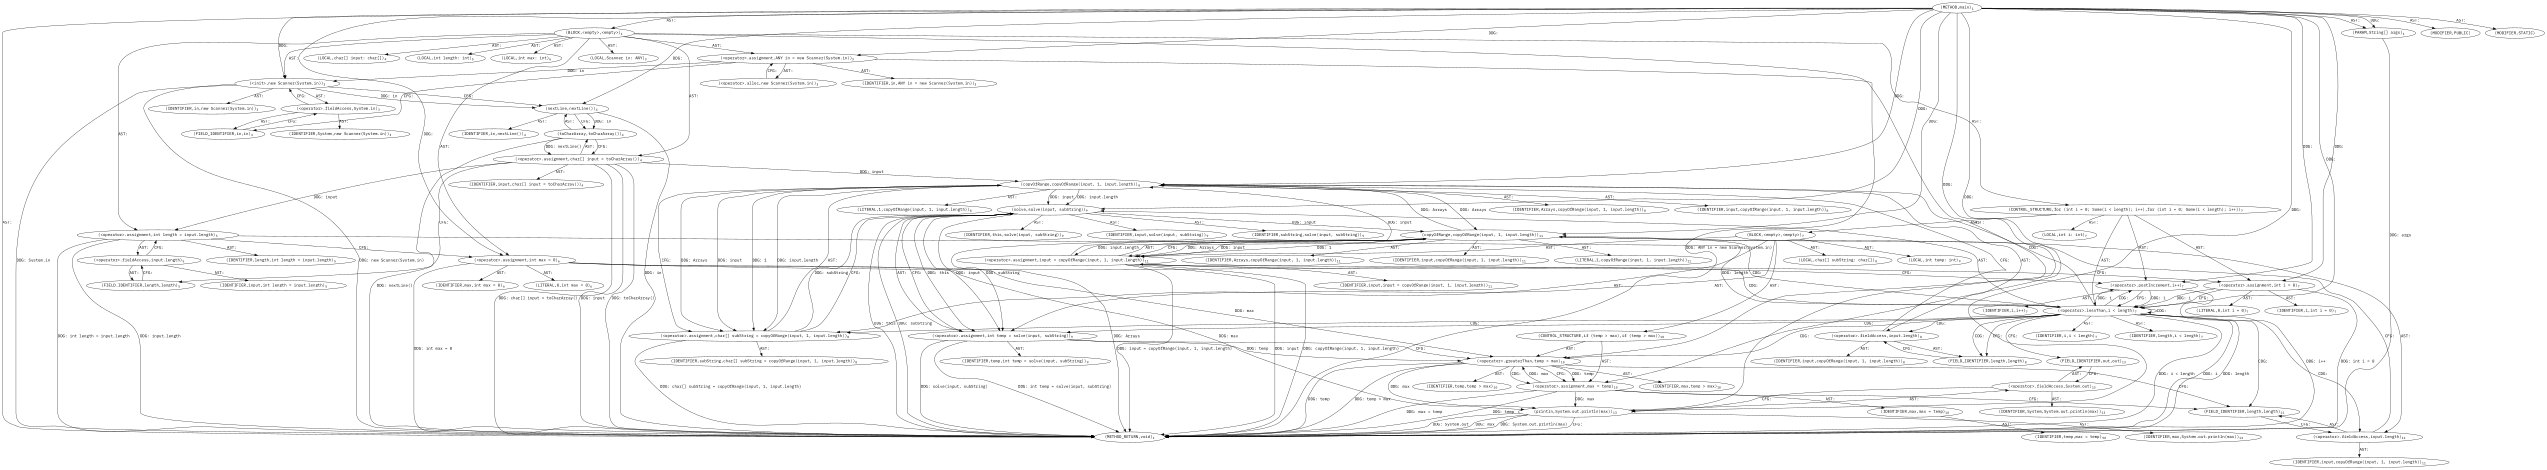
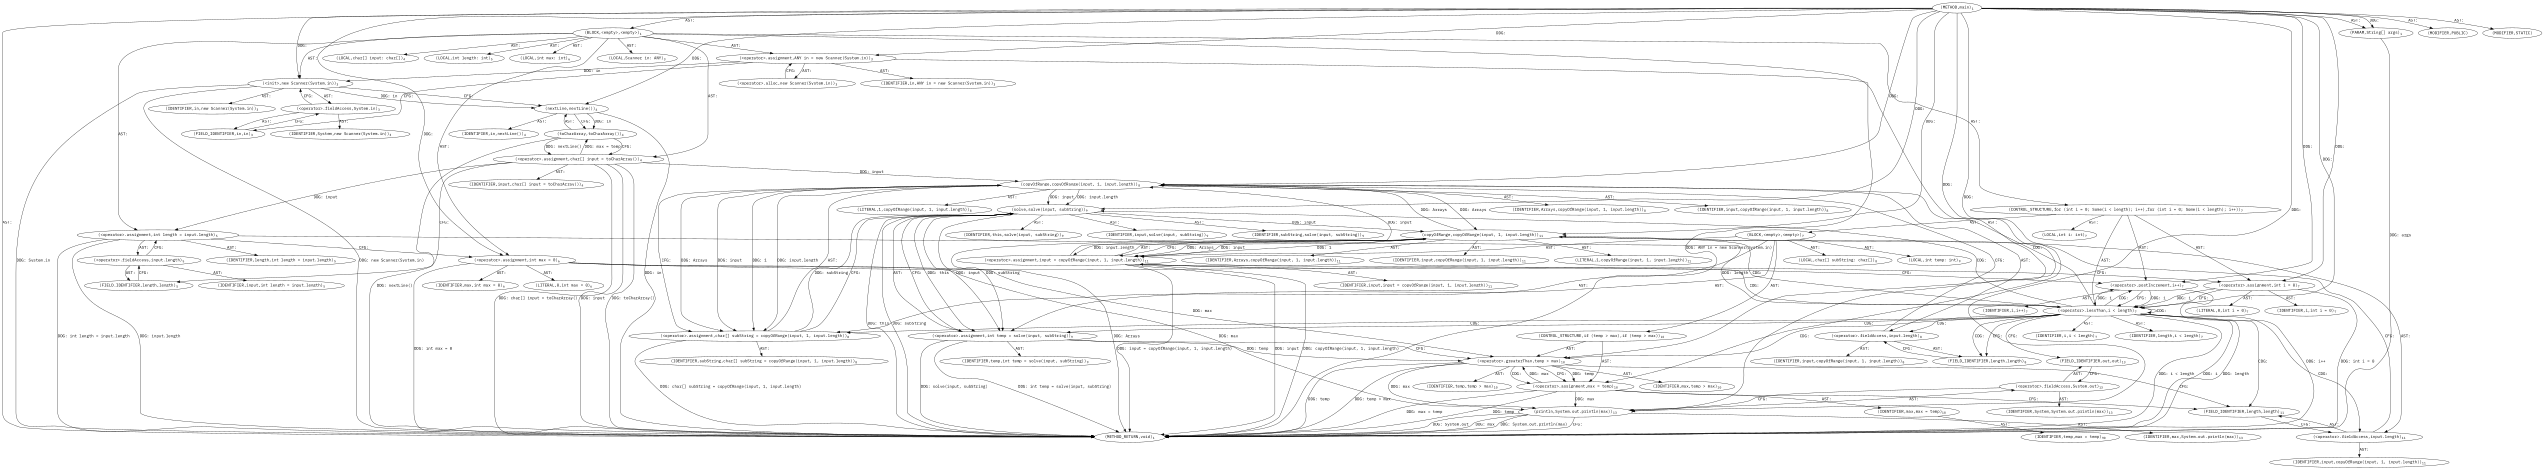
  digraph {
    fontname="IBM Plex Mono"
    node [fontname="IBM Plex Mono"]
    edge [fontname="IBM Plex Mono"]
    n1 [label=<(METHOD,main)<SUB>1</SUB>>]
    n2 [label=<(PARAM,String[] args)<SUB>1</SUB>>]
    n3 [label=<(BLOCK,&lt;empty&gt;,&lt;empty&gt;)<SUB>1</SUB>>]
    n4 [label=<(&lt;operator&gt;.assignment,ANY in = new Scanner(System.in))<SUB>3</SUB>>]
    n5 [label=<(&lt;init&gt;,new Scanner(System.in))<SUB>3</SUB>>]
    n6 [label=<(nextLine,nextLine())<SUB>4</SUB>>]
    n7 [label=<(&lt;operator&gt;.assignment,int max = 0)<SUB>6</SUB>>]
    n8 [label=<(&lt;operator&gt;.assignment,int i = 0)<SUB>7</SUB>>]
    n9 [label=<(&lt;operator&gt;.lessThan,i &lt; length)<SUB>7</SUB>>]
    n10 [label=<(&lt;operator&gt;.postIncrement,i++)<SUB>7</SUB>>]
    n11 [label=<(copyOfRange,copyOfRange(input, 1, input.length))<SUB>8</SUB>>]
    n12 [label=<(solve,solve(input, subString))<SUB>9</SUB>>]
    n13 [label=<(&lt;operator&gt;.greaterThan,temp &gt; max)<SUB>10</SUB>>]
    n14 [label=<(&lt;operator&gt;.assignment,max = temp)<SUB>10</SUB>>]
    n15 [label=<(copyOfRange,copyOfRange(input, 1, input.length))<SUB>11</SUB>>]
    n16 [label=<(println,System.out.println(max))<SUB>13</SUB>>]
    n17 [label=<(MODIFIER,PUBLIC)>]
    n18 [label=<(MODIFIER,STATIC)>]
    n19 [label=<(METHOD_RETURN,void)<SUB>1</SUB>>]
    n20 [label=<(LOCAL,Scanner in: ANY)<SUB>3</SUB>>]
    n21 [label=<(LOCAL,char[] input: char[])<SUB>4</SUB>>]
    n22 [label=<(&lt;operator&gt;.assignment,char[] input = toCharArray())<SUB>4</SUB>>]
    n23 [label=<(LOCAL,int length: int)<SUB>5</SUB>>]
    n24 [label=<(&lt;operator&gt;.assignment,int length = input.length)<SUB>5</SUB>>]
    n25 [label=<(LOCAL,int max: int)<SUB>6</SUB>>]
    n26 [label=<(CONTROL_STRUCTURE,for (int i = 0; Some(i &lt; length); i++),for (int i = 0; Some(i &lt; length); i++))<SUB>7</SUB>>]
    n27 [label=<(&lt;operator&gt;.alloc,new Scanner(System.in))<SUB>3</SUB>>]
    n28 [label=<(IDENTIFIER,in,ANY in = new Scanner(System.in))<SUB>3</SUB>>]
    n29 [label=<(FIELD_IDENTIFIER,in,in)<SUB>3</SUB>>]
    n30 [label=<(IDENTIFIER,in,new Scanner(System.in))<SUB>3</SUB>>]
    n31 [label=<(&lt;operator&gt;.fieldAccess,System.in)<SUB>3</SUB>>]
    n32 [label=<(toCharArray,toCharArray())<SUB>4</SUB>>]
    n33 [label=<(IDENTIFIER,in,nextLine())<SUB>4</SUB>>]
    n34 [label=<(IDENTIFIER,max,int max = 0)<SUB>6</SUB>>]
    n35 [label=<(LITERAL,0,int max = 0)<SUB>6</SUB>>]
    n36 [label=<(IDENTIFIER,i,int i = 0)<SUB>7</SUB>>]
    n37 [label=<(LITERAL,0,int i = 0)<SUB>7</SUB>>]
    n38 [label=<(IDENTIFIER,i,i &lt; length)<SUB>7</SUB>>]
    n39 [label=<(IDENTIFIER,length,i &lt; length)<SUB>7</SUB>>]
    n40 [label=<(&lt;operator&gt;.assignment,char[] subString = copyOfRange(input, 1, input.length))<SUB>8</SUB>>]
    n41 [label=<(&lt;operator&gt;.fieldAccess,input.length)<SUB>8</SUB>>]
    n42 [label=<(FIELD_IDENTIFIER,length,length)<SUB>8</SUB>>]
    n43 [label=<(&lt;operator&gt;.assignment,int temp = solve(input, subString))<SUB>9</SUB>>]
    n44 [label=<(&lt;operator&gt;.assignment,input = copyOfRange(input, 1, input.length))<SUB>11</SUB>>]
    n45 [label=<(&lt;operator&gt;.fieldAccess,input.length)<SUB>11</SUB>>]
    n46 [label=<(FIELD_IDENTIFIER,length,length)<SUB>11</SUB>>]
    n47 [label=<(FIELD_IDENTIFIER,out,out)<SUB>13</SUB>>]
    n48 [label=<(IDENTIFIER,i,i++)<SUB>7</SUB>>]
    n49 [label=<(IDENTIFIER,Arrays,copyOfRange(input, 1, input.length))<SUB>8</SUB>>]
    n50 [label=<(IDENTIFIER,input,copyOfRange(input, 1, input.length))<SUB>8</SUB>>]
    n51 [label=<(LITERAL,1,copyOfRange(input, 1, input.length))<SUB>8</SUB>>]
    n52 [label=<(IDENTIFIER,this,solve(input, subString))<SUB>9</SUB>>]
    n53 [label=<(IDENTIFIER,input,solve(input, subString))<SUB>9</SUB>>]
    n54 [label=<(IDENTIFIER,subString,solve(input, subString))<SUB>9</SUB>>]
    n55 [label=<(IDENTIFIER,temp,temp &gt; max)<SUB>10</SUB>>]
    n56 [label=<(IDENTIFIER,max,temp &gt; max)<SUB>10</SUB>>]
    n57 [label=<(IDENTIFIER,max,max = temp)<SUB>10</SUB>>]
    n58 [label=<(IDENTIFIER,Arrays,copyOfRange(input, 1, input.length))<SUB>11</SUB>>]
    n59 [label=<(IDENTIFIER,input,copyOfRange(input, 1, input.length))<SUB>11</SUB>>]
    n60 [label=<(LITERAL,1,copyOfRange(input, 1, input.length))<SUB>11</SUB>>]
    n61 [label=<(&lt;operator&gt;.fieldAccess,System.out)<SUB>13</SUB>>]
    n62 [label=<(IDENTIFIER,max,System.out.println(max))<SUB>13</SUB>>]
    n63 [label=<(IDENTIFIER,input,char[] input = toCharArray())<SUB>4</SUB>>]
    n64 [label=<(FIELD_IDENTIFIER,length,length)<SUB>5</SUB>>]
    n65 [label=<(IDENTIFIER,length,int length = input.length)<SUB>5</SUB>>]
    n66 [label=<(&lt;operator&gt;.fieldAccess,input.length)<SUB>5</SUB>>]
    n67 [label=<(LOCAL,int i: int)<SUB>7</SUB>>]
    n68 [label=<(BLOCK,&lt;empty&gt;,&lt;empty&gt;)<SUB>7</SUB>>]
    n69 [label=<(IDENTIFIER,System,new Scanner(System.in))<SUB>3</SUB>>]
    n70 [label=<(IDENTIFIER,input,int length = input.length)<SUB>5</SUB>>]
    n71 [label=<(LOCAL,char[] subString: char[])<SUB>8</SUB>>]
    n72 [label=<(LOCAL,int temp: int)<SUB>9</SUB>>]
    n73 [label=<(CONTROL_STRUCTURE,if (temp &gt; max),if (temp &gt; max))<SUB>10</SUB>>]
    n74 [label=<(IDENTIFIER,subString,char[] subString = copyOfRange(input, 1, input.length))<SUB>8</SUB>>]
    n75 [label=<(IDENTIFIER,input,copyOfRange(input, 1, input.length))<SUB>8</SUB>>]
    n76 [label=<(IDENTIFIER,temp,int temp = solve(input, subString))<SUB>9</SUB>>]
    n77 [label=<(IDENTIFIER,input,input = copyOfRange(input, 1, input.length))<SUB>11</SUB>>]
    n78 [label=<(IDENTIFIER,input,copyOfRange(input, 1, input.length))<SUB>11</SUB>>]
    n79 [label=<(IDENTIFIER,temp,max = temp)<SUB>90</SUB>>]
    n80 [label=<(IDENTIFIER,System,System.out.println(max))<SUB>13</SUB>>]
    n1 -> n2 [label="AST: "]
    n1 -> n2 [label="DDG: "]
    n1 -> n3 [label="AST: "]
    n1 -> n4 [label="DDG: "]
    n1 -> n5 [label="DDG: "]
    n1 -> n6 [label="DDG: "]
    n1 -> n7 [label="DDG: "]
    n1 -> n8 [label="DDG: "]
    n1 -> n9 [label="DDG: "]
    n1 -> n10 [label="DDG: "]
    n1 -> n11 [label="DDG: "]
    n1 -> n12 [label="DDG: "]
    n1 -> n13 [label="DDG: "]
    n1 -> n14 [label="DDG: "]
    n1 -> n15 [label="DDG: "]
    n1 -> n16 [label="DDG: "]
    n1 -> n17 [label="AST: "]
    n1 -> n18 [label="AST: "]
    n1 -> n19 [label="AST: "]
    n2 -> n19 [label="DDG: args"]
    n3 -> n4 [label="AST: "]
    n3 -> n5 [label="AST: "]
    n3 -> n7 [label="AST: "]
    n3 -> n16 [label="AST: "]
    n3 -> n20 [label="AST: "]
    n3 -> n21 [label="AST: "]
    n3 -> n22 [label="AST: "]
    n3 -> n23 [label="AST: "]
    n3 -> n24 [label="AST: "]
    n3 -> n25 [label="AST: "]
    n3 -> n26 [label="AST: "]
    n4 -> n5 [label="DDG: in"]
    n4 -> n19 [label="DDG: ANY in = new Scanner(System.in)"]
    n4 -> n27 [label="AST: "]
    n4 -> n28 [label="AST: "]
    n4 -> n29 [label="CFG: "]
    n5 -> n6 [label="CFG: "]
    n5 -> n6 [label="DDG: in"]
    n5 -> n19 [label="DDG: System.in"]
    n5 -> n19 [label="DDG: new Scanner(System.in)"]
    n5 -> n30 [label="AST: "]
    n5 -> n31 [label="AST: "]
    n6 -> n19 [label="DDG: in"]
    n6 -> n32 [label="CFG: "]
    n6 -> n32 [label="DDG: in"]
    n6 -> n33 [label="AST: "]
    n7 -> n8 [label="CFG: "]
    n7 -> n13 [label="DDG: max"]
    n7 -> n16 [label="DDG: max"]
    n7 -> n19 [label="DDG: int max = 0"]
    n7 -> n34 [label="AST: "]
    n7 -> n35 [label="AST: "]
    n8 -> n9 [label="CFG: "]
    n8 -> n9 [label="DDG: i"]
    n8 -> n19 [label="DDG: int i = 0"]
    n8 -> n36 [label="AST: "]
    n8 -> n37 [label="AST: "]
    n9 -> n9 [label="CDG: "]
    n9 -> n10 [label="DDG: i"]
    n9 -> n10 [label="CDG: "]
    n9 -> n11 [label="CDG: "]
-   n9 -> n12 [label="AST: "]
+   n9 -> n12 [label="CDG: "]
    n9 -> n13 [label="CDG: "]
    n9 -> n15 [label="CDG: "]
    n9 -> n19 [label="DDG: i"]
    n9 -> n19 [label="DDG: length"]
    n9 -> n19 [label="DDG: i &lt; length"]
    n9 -> n38 [label="AST: "]
    n9 -> n39 [label="AST: "]
    n9 -> n40 [label="CDG: "]
    n9 -> n41 [label="CDG: "]
    n9 -> n42 [label="CFG: "]
    n9 -> n42 [label="CDG: "]
    n9 -> n43 [label="CDG: "]
    n9 -> n44 [label="CDG: "]
    n9 -> n45 [label="CDG: "]
    n9 -> n46 [label="CDG: "]
    n9 -> n47 [label="CFG: "]
    n10 -> n9 [label="CFG: "]
    n10 -> n9 [label="DDG: i"]
    n10 -> n19 [label="DDG: i++"]
    n10 -> n48 [label="AST: "]
    n11 -> n12 [label="DDG: input"]
    n11 -> n12 [label="DDG: input.length"]
    n11 -> n15 [label="DDG: Arrays"]
    n11 -> n40 [label="CFG: "]
    n11 -> n40 [label="DDG: Arrays"]
    n11 -> n40 [label="DDG: input"]
    n11 -> n40 [label="DDG: 1"]
    n11 -> n40 [label="DDG: input.length"]
    n11 -> n41 [label="AST: "]
    n11 -> n49 [label="AST: "]
    n11 -> n50 [label="AST: "]
    n11 -> n51 [label="AST: "]
    n12 -> n15 [label="DDG: input"]
    n12 -> n19 [label="DDG: subString"]
    n12 -> n19 [label="DDG: this"]
    n12 -> n43 [label="CFG: "]
    n12 -> n43 [label="DDG: this"]
    n12 -> n43 [label="DDG: input"]
    n12 -> n43 [label="DDG: subString"]
    n12 -> n52 [label="AST: "]
    n12 -> n53 [label="AST: "]
    n12 -> n54 [label="AST: "]
    n13 -> n14 [label="CFG: "]
    n13 -> n14 [label="DDG: temp"]
    n13 -> n14 [label="CDG: "]
    n13 -> n16 [label="DDG: max"]
    n13 -> n19 [label="DDG: temp"]
    n13 -> n19 [label="DDG: temp &gt; max"]
    n13 -> n46 [label="CFG: "]
    n13 -> n55 [label="AST: "]
    n13 -> n56 [label="AST: "]
    n14 -> n13 [label="DDG: max"]
    n14 -> n16 [label="DDG: max"]
    n14 -> n19 [label="DDG: temp"]
    n14 -> n19 [label="DDG: max = temp"]
    n14 -> n46 [label="CFG: "]
    n14 -> n57 [label="AST: "]
    n15 -> n11 [label="DDG: Arrays"]
    n15 -> n19 [label="DDG: Arrays"]
    n15 -> n44 [label="CFG: "]
    n15 -> n44 [label="DDG: Arrays"]
    n15 -> n44 [label="DDG: input"]
    n15 -> n44 [label="DDG: 1"]
    n15 -> n44 [label="DDG: input.length"]
    n15 -> n45 [label="AST: "]
    n15 -> n58 [label="AST: "]
    n15 -> n59 [label="AST: "]
    n15 -> n60 [label="AST: "]
    n16 -> n19 [label="CFG: "]
    n16 -> n19 [label="DDG: System.out"]
    n16 -> n19 [label="DDG: max"]
    n16 -> n19 [label="DDG: System.out.println(max)"]
    n16 -> n61 [label="AST: "]
    n16 -> n62 [label="AST: "]
    n22 -> n11 [label="DDG: input"]
    n22 -> n19 [label="DDG: input"]
    n22 -> n19 [label="DDG: toCharArray()"]
    n22 -> n19 [label="DDG: char[] input = toCharArray()"]
    n22 -> n24 [label="DDG: input"]
-   n22 -> n32 [label="AST: "]
+   n22 -> n32 [label="DDG: max = temp"]
    n22 -> n63 [label="AST: "]
    n22 -> n64 [label="CFG: "]
    n24 -> n7 [label="CFG: "]
    n24 -> n9 [label="DDG: length"]
    n24 -> n19 [label="DDG: input.length"]
    n24 -> n19 [label="DDG: int length = input.length"]
    n24 -> n65 [label="AST: "]
    n24 -> n66 [label="AST: "]
    n26 -> n8 [label="AST: "]
    n26 -> n9 [label="AST: "]
    n26 -> n10 [label="AST: "]
    n26 -> n67 [label="AST: "]
    n26 -> n68 [label="AST: "]
    n27 -> n4 [label="CFG: "]
    n29 -> n31 [label="CFG: "]
    n31 -> n5 [label="CFG: "]
    n31 -> n29 [label="AST: "]
    n31 -> n69 [label="AST: "]
    n32 -> n6 [label="AST: "]
    n32 -> n19 [label="DDG: nextLine()"]
    n32 -> n22 [label="CFG: "]
    n32 -> n22 [label="DDG: nextLine()"]
    n40 -> n11 [label="AST: "]
    n40 -> n12 [label="CFG: "]
    n40 -> n12 [label="DDG: subString"]
    n40 -> n19 [label="DDG: char[] subString = copyOfRange(input, 1, input.length)"]
    n40 -> n74 [label="AST: "]
    n41 -> n11 [label="CFG: "]
    n41 -> n42 [label="AST: "]
    n41 -> n75 [label="AST: "]
    n42 -> n41 [label="CFG: "]
    n43 -> n12 [label="AST: "]
    n43 -> n13 [label="CFG: "]
    n43 -> n13 [label="DDG: temp"]
    n43 -> n19 [label="DDG: solve(input, subString)"]
    n43 -> n19 [label="DDG: int temp = solve(input, subString)"]
    n43 -> n76 [label="AST: "]
    n44 -> n10 [label="CFG: "]
    n44 -> n11 [label="DDG: input"]
    n44 -> n15 [label="AST: "]
    n44 -> n19 [label="DDG: input"]
    n44 -> n19 [label="DDG: copyOfRange(input, 1, input.length)"]
    n44 -> n19 [label="DDG: input = copyOfRange(input, 1, input.length)"]
    n44 -> n77 [label="AST: "]
    n45 -> n15 [label="CFG: "]
    n45 -> n46 [label="AST: "]
    n45 -> n78 [label="AST: "]
    n46 -> n45 [label="CFG: "]
    n47 -> n61 [label="CFG: "]
    n57 -> n79 [label="AST: "]
    n61 -> n16 [label="CFG: "]
    n61 -> n47 [label="AST: "]
    n61 -> n80 [label="AST: "]
    n64 -> n66 [label="CFG: "]
    n66 -> n24 [label="CFG: "]
    n66 -> n64 [label="AST: "]
    n66 -> n70 [label="AST: "]
    n68 -> n40 [label="AST: "]
    n68 -> n43 [label="AST: "]
    n68 -> n44 [label="AST: "]
    n68 -> n71 [label="AST: "]
    n68 -> n72 [label="AST: "]
    n68 -> n73 [label="AST: "]
    n73 -> n13 [label="AST: "]
    n73 -> n14 [label="AST: "]
  }
